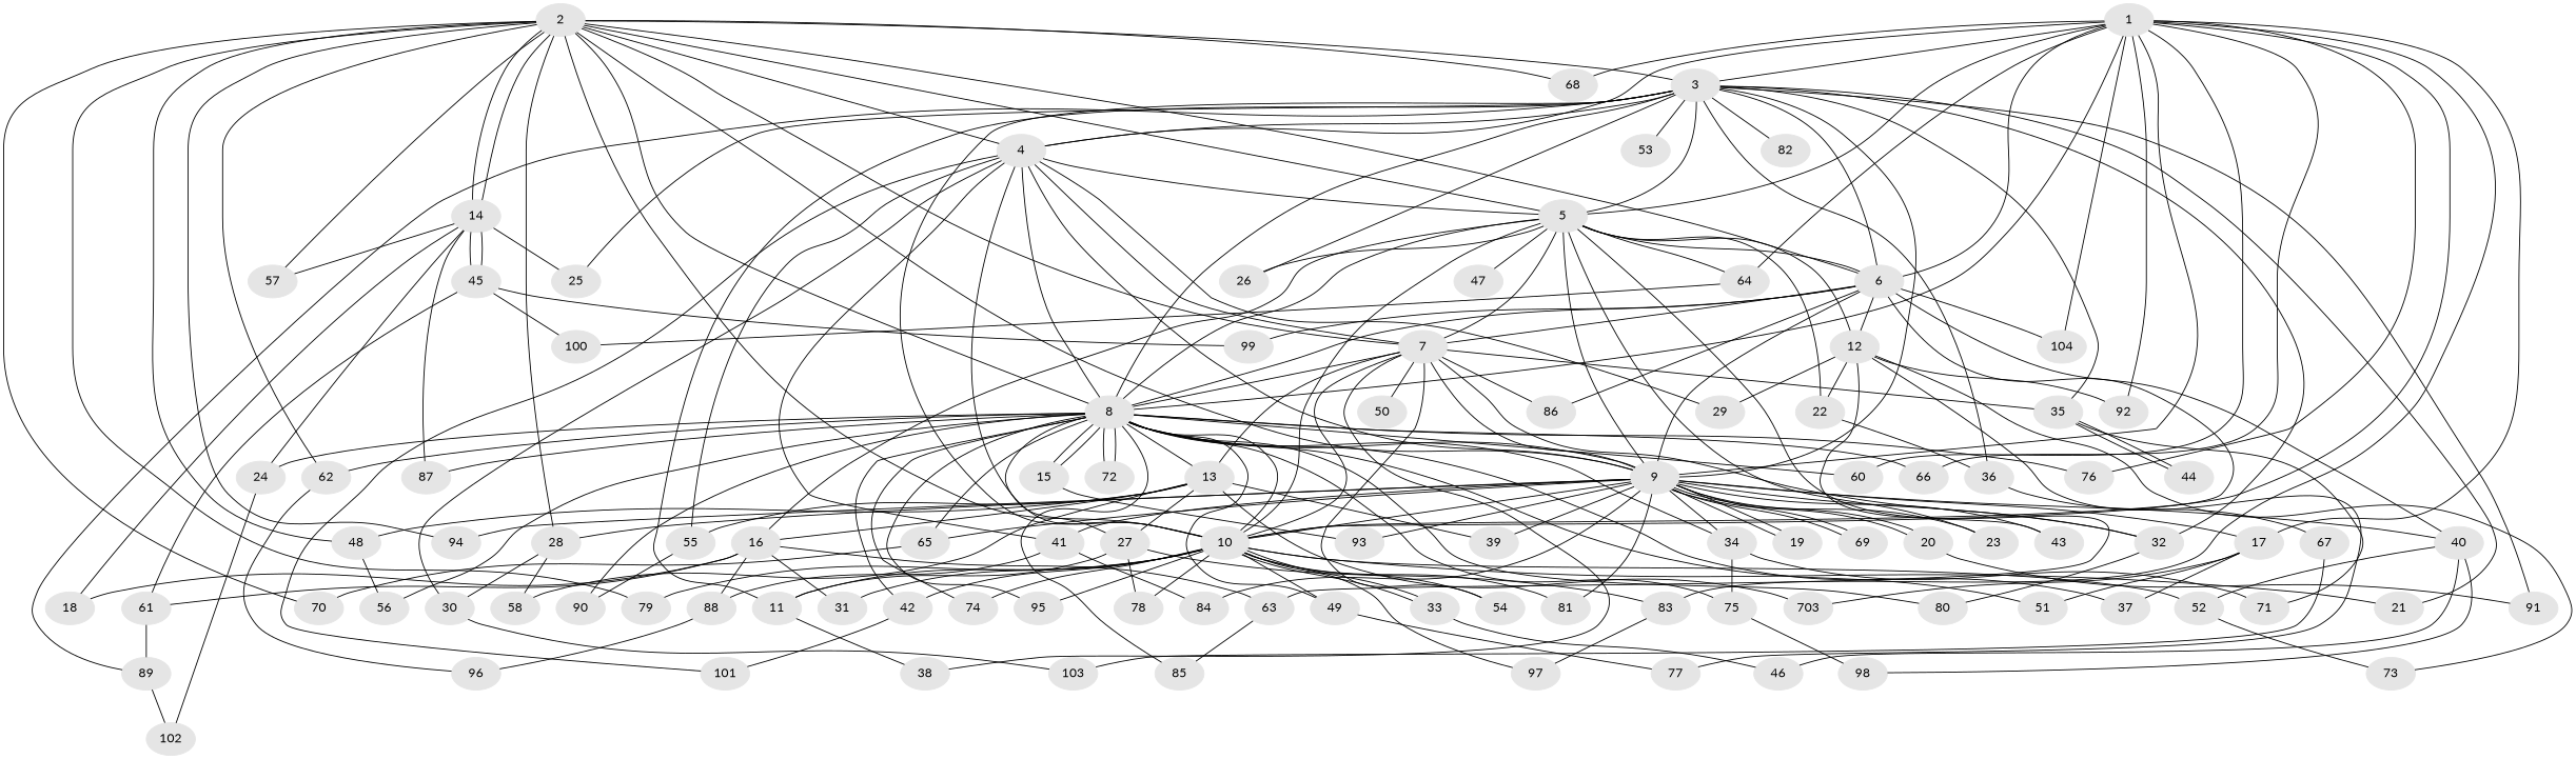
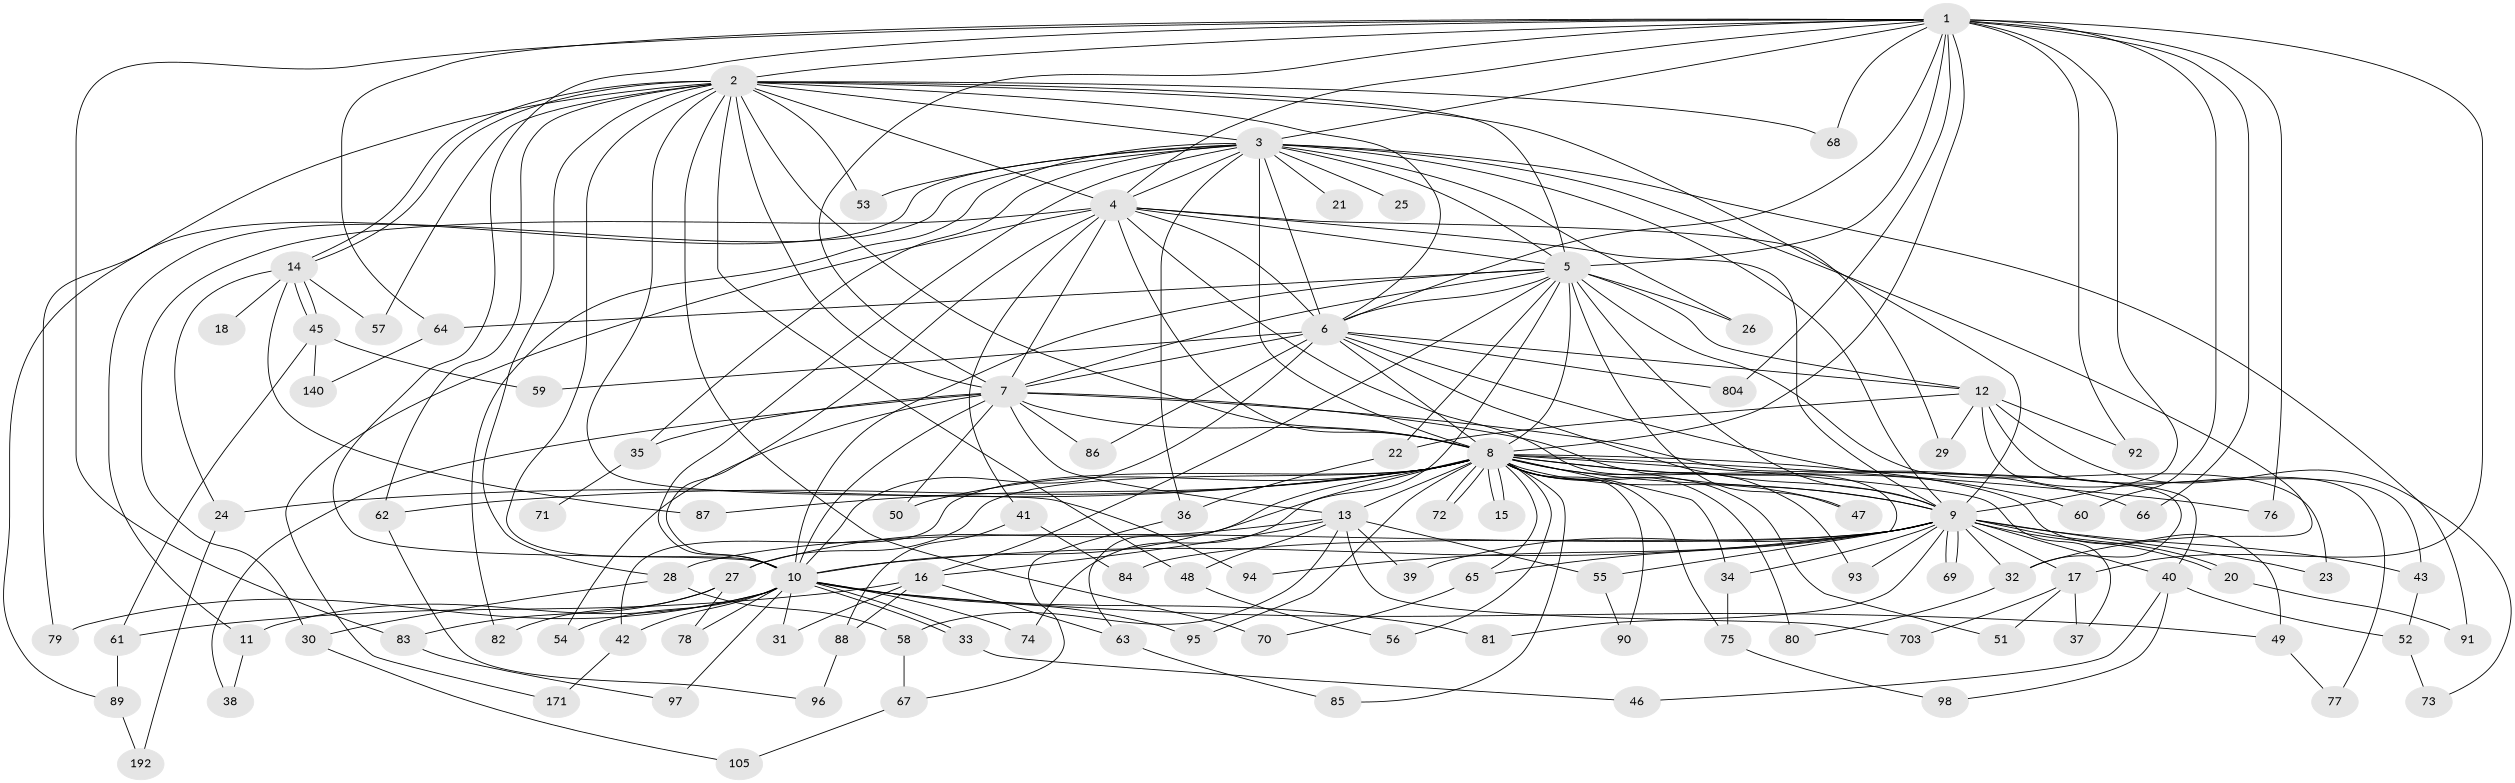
  graph {
    fontname=Lato
    node [color=gray90 fontname=Lato style=filled]
    edge [fontname=Lato]
    1
    2
    3
    4
    5
    6
    7
    8
    9
    10
    17
    60
    64
    66
    68
    76
    83
    92
-   104
+   104 [label=804]
    14
    28
    48
    53
    57
    62
    70
    79
    94
    11
    21
    25
    26
    35
    36
    82
    89
    91
    32
    29
    30
    41
    55
-   101
+   101 [label=171]
    12
    16
    22
    23
    47
    63
    40
    86
-   99
+   99 [label=59]
    13
    38
    50
    54
    15
    24
    27
    34
    37
    42
    49
    51
    56
    65
    72
    74
    75
    80
    85
    87
    90
    93
    95
-   19
    20
    39
    43
    69
    81
    84
    31
    33
    52
    78
    97
    n88 [label=703]
-   100
+   100 [label=140]
    18
    45
    58
    96
    71
-   44
    67
-   102
-   105 [label=103]
+   102 [label=192]
+   105
    88
    73
    77
    61
    46
    98
+   1 -- 2
    1 -- 3
    1 -- 4
    1 -- 5
    1 -- 6
+   1 -- 7
    1 -- 8
    1 -- 9
    1 -- 10
    1 -- 17
    1 -- 60
    1 -- 64
    1 -- 66
    1 -- 68
    1 -- 76
    1 -- 83
    1 -- 92
    1 -- 104
    2 -- 3
    2 -- 4
    2 -- 5
    2 -- 6
    2 -- 7
    2 -- 8
    2 -- 9
    2 -- 10
    2 -- 68
    2 -- 14
    2 -- 14
    2 -- 28
    2 -- 48
+   2 -- 53
    2 -- 57
    2 -- 62
    2 -- 70
    2 -- 79
    2 -- 94
    3 -- 4
    3 -- 5
    3 -- 6
    3 -- 8
    3 -- 9
    3 -- 10
    3 -- 53
    3 -- 11
    3 -- 21
    3 -- 25
    3 -- 26
    3 -- 35
    3 -- 36
    3 -- 82
    3 -- 89
    3 -- 91
    3 -- 32
    4 -- 5
+   4 -- 6
    4 -- 7
    4 -- 8
    4 -- 9
    4 -- 10
    4 -- 29
    4 -- 30
    4 -- 41
    4 -- 55
    4 -- 101
    5 -- 6
    5 -- 7
    5 -- 8
    5 -- 9
    5 -- 10
    5 -- 64
    5 -- 26
    5 -- 12
    5 -- 16
    5 -- 22
    5 -- 23
    5 -- 47
    5 -- 63
    6 -- 7
    6 -- 8
    6 -- 9
    6 -- 10
    6 -- 104
    6 -- 12
    6 -- 40
    6 -- 86
    6 -- 99
    7 -- 8
    7 -- 9
    7 -- 10
    7 -- 35
    7 -- 32
    7 -- 86
    7 -- 13
    7 -- 38
    7 -- 50
    7 -- 54
    8 -- 9
    8 -- 10
    8 -- 60
    8 -- 66
    8 -- 76
    8 -- 62
+   8 -- 47
    8 -- 13
+   8 -- 50
    8 -- 15
    8 -- 15
    8 -- 24
    8 -- 27
    8 -- 34
    8 -- 37
    8 -- 42
    8 -- 49
    8 -- 51
    8 -- 56
    8 -- 65
    8 -- 72
    8 -- 72
    8 -- 74
    8 -- 75
    8 -- 80
    8 -- 85
    8 -- 87
    8 -- 90
-   15 -- 93
+   8 -- 93
    8 -- 95
    9 -- 10
    9 -- 17
    9 -- 28
    9 -- 94
    9 -- 32
-   9 -- 41
    9 -- 23
    9 -- 40
    9 -- 34
    9 -- 65
    9 -- 93
-   9 -- 19
-   9 -- 19
    9 -- 20
    9 -- 20
    9 -- 39
    9 -- 43
    9 -- 69
    9 -- 69
    9 -- 81
    9 -- 84
    10 -- 79
    10 -- 11
-   10 -- 21
    10 -- 54
    10 -- 42
    10 -- 49
    10 -- 74
    10 -- 95
    10 -- 81
    10 -- 31
    10 -- 33
    10 -- 33
-   10 -- 52
+   43 -- 52
    10 -- 78
    10 -- 97
    17 -- 37
    17 -- 51
    17 -- n88
    64 -- 100
    83 -- 97
    14 -- 57
-   14 -- 25
    14 -- 24
    14 -- 87
    14 -- 18
    14 -- 45
    14 -- 45
    28 -- 30
    28 -- 58
    48 -- 56
    62 -- 96
    11 -- 38
    35 -- 71
-   35 -- 44
-   35 -- 44
    36 -- 67
    89 -- 102
    32 -- 80
    30 -- 105
    41 -- 84
    41 -- 88
    55 -- 90
    12 -- 92
    12 -- 29
    12 -- 22
    12 -- 43
    12 -- 73
    12 -- 77
    16 -- 63
    16 -- 31
-   16 -- 18
    16 -- 88
    16 -- 61
    22 -- 36
    63 -- 85
    40 -- 52
    40 -- 46
    40 -- 98
    13 -- 48
    13 -- 55
    13 -- 16
    13 -- 27
    13 -- 39
    13 -- n88
    13 -- 58
    24 -- 102
    27 -- 83
-   27 -- 11
+   27 -- 82
    27 -- 78
    34 -- 75
-   34 -- 71
    42 -- 101
    49 -- 77
    65 -- 70
    75 -- 98
    20 -- 91
    33 -- 46
    52 -- 73
    45 -- 99
    45 -- 100
    45 -- 61
+   58 -- 67
    67 -- 105
    88 -- 96
    61 -- 89
  }
